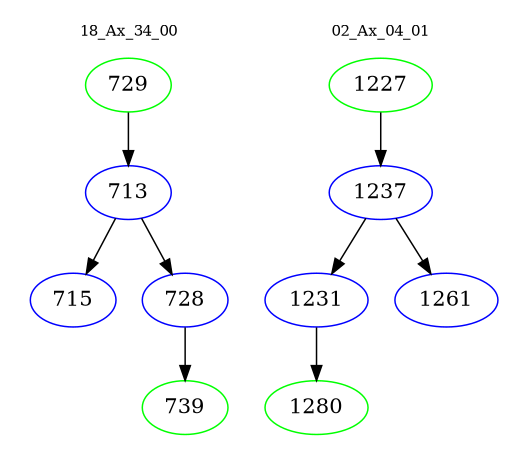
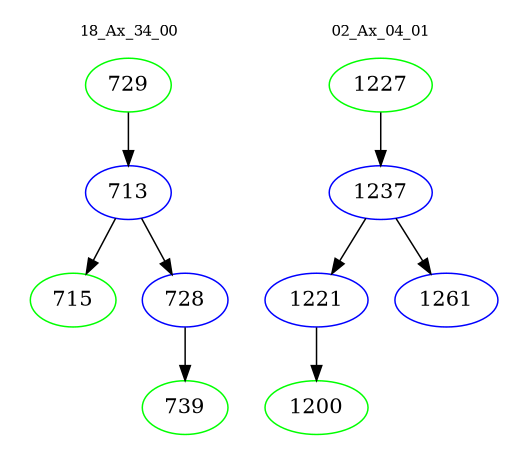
  digraph {
    node [color=blue]
    edge [color=black]
    n1 [color=green label=729]
    n2 [label=713]
-   n3 [label=715]
+   n3 [color=green label=715]
    n4 [label=728]
    n5 [color=green label=739]
    n6 [color=green label=1227]
    n7 [label=1237]
-   n8 [label=1231]
+   n8 [label=1221]
    n9 [label=1261]
-   n10 [color=green label=1280]
+   n10 [color=green label=1200]
    subgraph cluster_1 {
      color=white
      fontsize=10
      label="18_Ax_34_00"
      n1
      n2
      n3
      n4
      n5
    }
    subgraph cluster_2 {
      color=white
      fontsize=10
      label="02_Ax_04_01"
      n6
      n7
      n8
      n9
      n10
    }
    n1 -> n2
    n2 -> n3
    n2 -> n4
    n4 -> n5
    n6 -> n7
    n7 -> n8
    n7 -> n9
    n8 -> n10
  }
